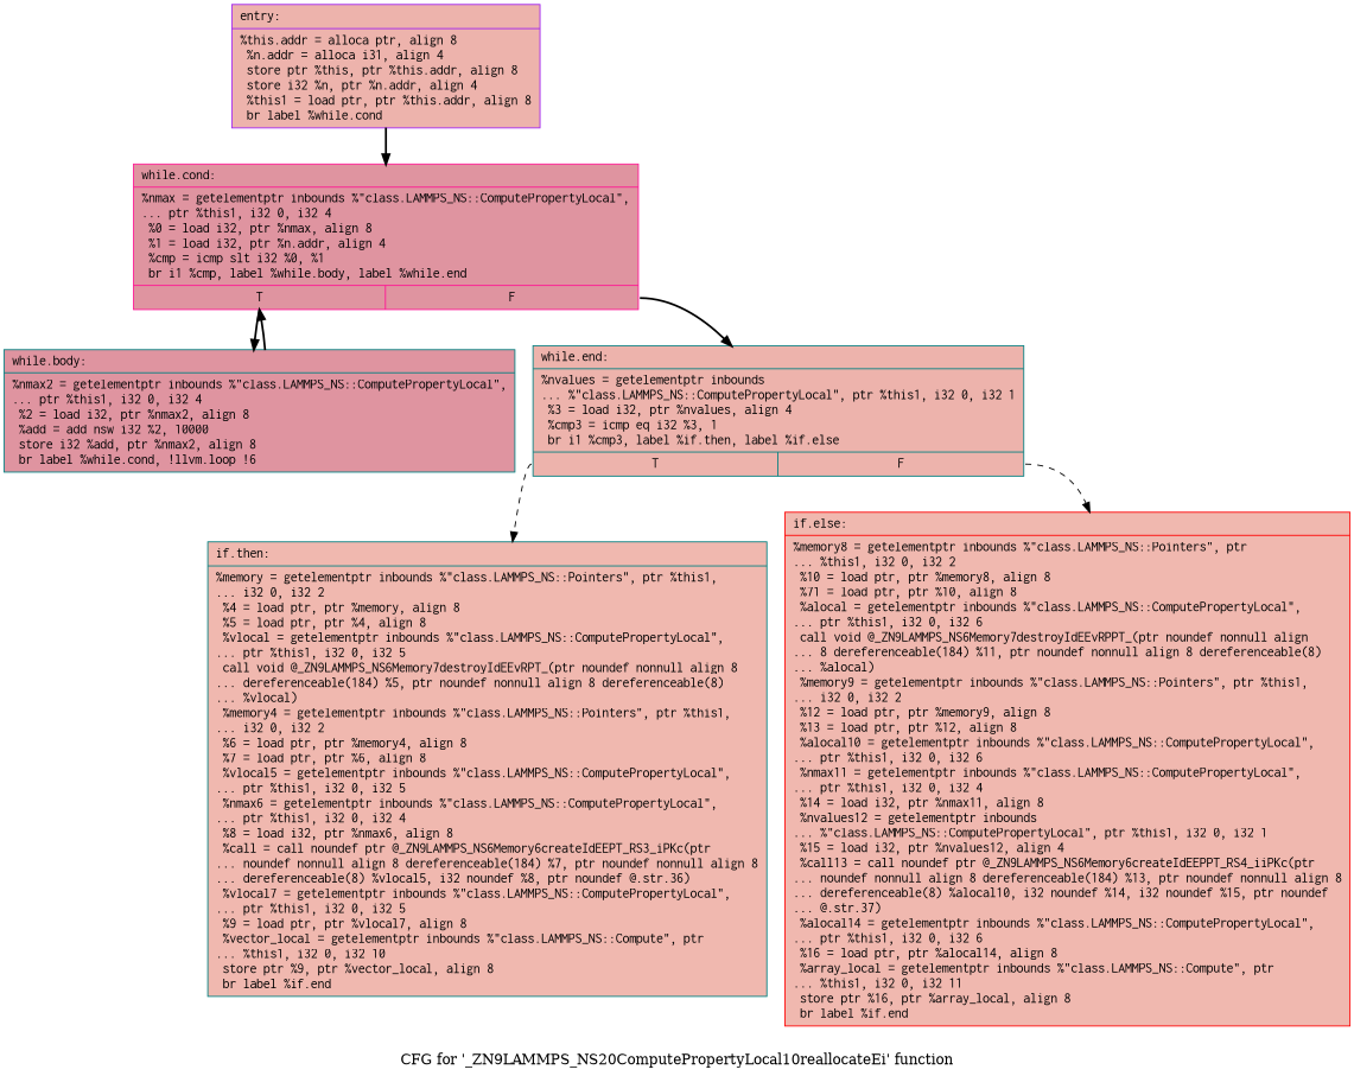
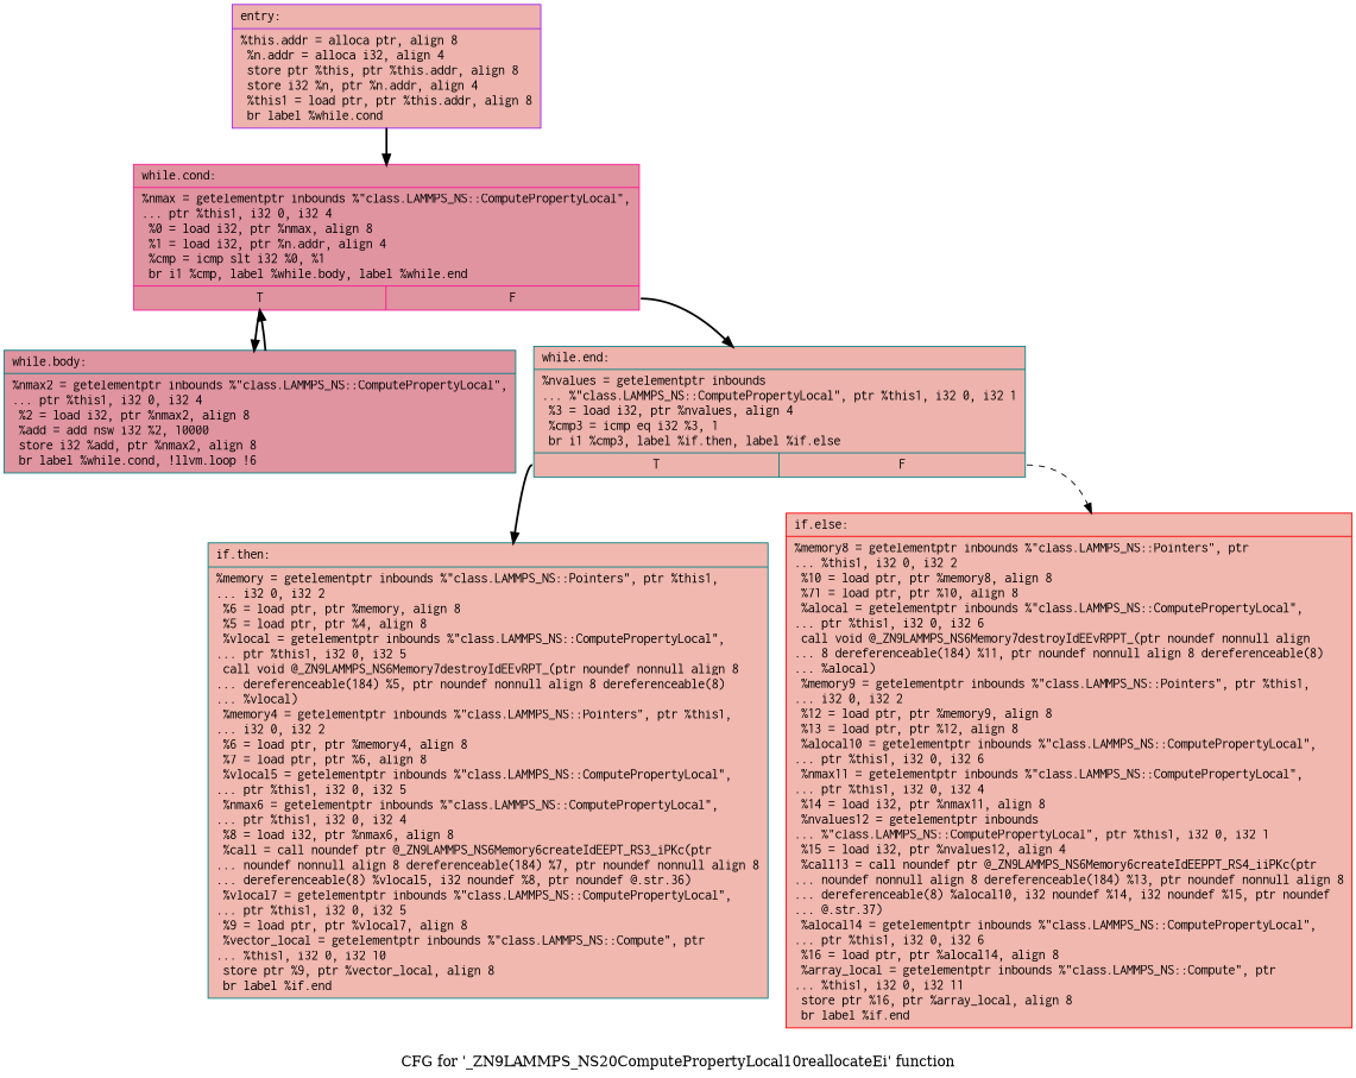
  digraph {
    label="CFG for '_ZN9LAMMPS_NS20ComputePropertyLocal10reallocateEi' function"
    node [color=teal fillcolor="#d6524470" fontname=Courier shape=record style=filled]
    edge [style=bold]
-   n1 [color=purple label="{entry:\l|  %this.addr = alloca ptr, align 8\l  %n.addr = alloca i31, align 4\l  store ptr %this, ptr %this.addr, align 8\l  store i32 %n, ptr %n.addr, align 4\l  %this1 = load ptr, ptr %this.addr, align 8\l  br label %while.cond\l}"]
+   n1 [color=purple label="{entry:\l|  %this.addr = alloca ptr, align 8\l  %n.addr = alloca i32, align 4\l  store ptr %this, ptr %this.addr, align 8\l  store i32 %n, ptr %n.addr, align 4\l  %this1 = load ptr, ptr %this.addr, align 8\l  br label %while.cond\l}"]
    n2 [color=deeppink fillcolor="#b70d2870" label="{while.cond:\l|  %nmax = getelementptr inbounds %\"class.LAMMPS_NS::ComputePropertyLocal\",\l... ptr %this1, i32 0, i32 4\l  %0 = load i32, ptr %nmax, align 8\l  %1 = load i32, ptr %n.addr, align 4\l  %cmp = icmp slt i32 %0, %1\l  br i1 %cmp, label %while.body, label %while.end\l|{<s0>T|<s1>F}}"]
    n3 [fillcolor="#b70d2870" label="{while.body:\l|  %nmax2 = getelementptr inbounds %\"class.LAMMPS_NS::ComputePropertyLocal\",\l... ptr %this1, i32 0, i32 4\l  %2 = load i32, ptr %nmax2, align 8\l  %add = add nsw i32 %2, 10000\l  store i32 %add, ptr %nmax2, align 8\l  br label %while.cond, !llvm.loop !6\l}"]
    n4 [label="{while.end:\l|  %nvalues = getelementptr inbounds\l... %\"class.LAMMPS_NS::ComputePropertyLocal\", ptr %this1, i32 0, i32 1\l  %3 = load i32, ptr %nvalues, align 4\l  %cmp3 = icmp eq i32 %3, 1\l  br i1 %cmp3, label %if.then, label %if.else\l|{<s0>T|<s1>F}}"]
-   n5 [fillcolor="#dc5d4a70" label="{if.then:\l|  %memory = getelementptr inbounds %\"class.LAMMPS_NS::Pointers\", ptr %this1,\l... i32 0, i32 2\l  %4 = load ptr, ptr %memory, align 8\l  %5 = load ptr, ptr %4, align 8\l  %vlocal = getelementptr inbounds %\"class.LAMMPS_NS::ComputePropertyLocal\",\l... ptr %this1, i32 0, i32 5\l  call void @_ZN9LAMMPS_NS6Memory7destroyIdEEvRPT_(ptr noundef nonnull align 8\l... dereferenceable(184) %5, ptr noundef nonnull align 8 dereferenceable(8)\l... %vlocal)\l  %memory4 = getelementptr inbounds %\"class.LAMMPS_NS::Pointers\", ptr %this1,\l... i32 0, i32 2\l  %6 = load ptr, ptr %memory4, align 8\l  %7 = load ptr, ptr %6, align 8\l  %vlocal5 = getelementptr inbounds %\"class.LAMMPS_NS::ComputePropertyLocal\",\l... ptr %this1, i32 0, i32 5\l  %nmax6 = getelementptr inbounds %\"class.LAMMPS_NS::ComputePropertyLocal\",\l... ptr %this1, i32 0, i32 4\l  %8 = load i32, ptr %nmax6, align 8\l  %call = call noundef ptr @_ZN9LAMMPS_NS6Memory6createIdEEPT_RS3_iPKc(ptr\l... noundef nonnull align 8 dereferenceable(184) %7, ptr noundef nonnull align 8\l... dereferenceable(8) %vlocal5, i32 noundef %8, ptr noundef @.str.36)\l  %vlocal7 = getelementptr inbounds %\"class.LAMMPS_NS::ComputePropertyLocal\",\l... ptr %this1, i32 0, i32 5\l  %9 = load ptr, ptr %vlocal7, align 8\l  %vector_local = getelementptr inbounds %\"class.LAMMPS_NS::Compute\", ptr\l... %this1, i32 0, i32 10\l  store ptr %9, ptr %vector_local, align 8\l  br label %if.end\l}"]
+   n5 [fillcolor="#dc5d4a70" label="{if.then:\l|  %memory = getelementptr inbounds %\"class.LAMMPS_NS::Pointers\", ptr %this1,\l... i32 0, i32 2\l  %6 = load ptr, ptr %memory, align 8\l  %5 = load ptr, ptr %4, align 8\l  %vlocal = getelementptr inbounds %\"class.LAMMPS_NS::ComputePropertyLocal\",\l... ptr %this1, i32 0, i32 5\l  call void @_ZN9LAMMPS_NS6Memory7destroyIdEEvRPT_(ptr noundef nonnull align 8\l... dereferenceable(184) %5, ptr noundef nonnull align 8 dereferenceable(8)\l... %vlocal)\l  %memory4 = getelementptr inbounds %\"class.LAMMPS_NS::Pointers\", ptr %this1,\l... i32 0, i32 2\l  %6 = load ptr, ptr %memory4, align 8\l  %7 = load ptr, ptr %6, align 8\l  %vlocal5 = getelementptr inbounds %\"class.LAMMPS_NS::ComputePropertyLocal\",\l... ptr %this1, i32 0, i32 5\l  %nmax6 = getelementptr inbounds %\"class.LAMMPS_NS::ComputePropertyLocal\",\l... ptr %this1, i32 0, i32 4\l  %8 = load i32, ptr %nmax6, align 8\l  %call = call noundef ptr @_ZN9LAMMPS_NS6Memory6createIdEEPT_RS3_iPKc(ptr\l... noundef nonnull align 8 dereferenceable(184) %7, ptr noundef nonnull align 8\l... dereferenceable(8) %vlocal5, i32 noundef %8, ptr noundef @.str.36)\l  %vlocal7 = getelementptr inbounds %\"class.LAMMPS_NS::ComputePropertyLocal\",\l... ptr %this1, i32 0, i32 5\l  %9 = load ptr, ptr %vlocal7, align 8\l  %vector_local = getelementptr inbounds %\"class.LAMMPS_NS::Compute\", ptr\l... %this1, i32 0, i32 10\l  store ptr %9, ptr %vector_local, align 8\l  br label %if.end\l}"]
    n6 [color=red fillcolor="#dc5d4a70" label="{if.else:\l|  %memory8 = getelementptr inbounds %\"class.LAMMPS_NS::Pointers\", ptr\l... %this1, i32 0, i32 2\l  %10 = load ptr, ptr %memory8, align 8\l  %71 = load ptr, ptr %10, align 8\l  %alocal = getelementptr inbounds %\"class.LAMMPS_NS::ComputePropertyLocal\",\l... ptr %this1, i32 0, i32 6\l  call void @_ZN9LAMMPS_NS6Memory7destroyIdEEvRPPT_(ptr noundef nonnull align\l... 8 dereferenceable(184) %11, ptr noundef nonnull align 8 dereferenceable(8)\l... %alocal)\l  %memory9 = getelementptr inbounds %\"class.LAMMPS_NS::Pointers\", ptr %this1,\l... i32 0, i32 2\l  %12 = load ptr, ptr %memory9, align 8\l  %13 = load ptr, ptr %12, align 8\l  %alocal10 = getelementptr inbounds %\"class.LAMMPS_NS::ComputePropertyLocal\",\l... ptr %this1, i32 0, i32 6\l  %nmax11 = getelementptr inbounds %\"class.LAMMPS_NS::ComputePropertyLocal\",\l... ptr %this1, i32 0, i32 4\l  %14 = load i32, ptr %nmax11, align 8\l  %nvalues12 = getelementptr inbounds\l... %\"class.LAMMPS_NS::ComputePropertyLocal\", ptr %this1, i32 0, i32 1\l  %15 = load i32, ptr %nvalues12, align 4\l  %call13 = call noundef ptr @_ZN9LAMMPS_NS6Memory6createIdEEPPT_RS4_iiPKc(ptr\l... noundef nonnull align 8 dereferenceable(184) %13, ptr noundef nonnull align 8\l... dereferenceable(8) %alocal10, i32 noundef %14, i32 noundef %15, ptr noundef\l... @.str.37)\l  %alocal14 = getelementptr inbounds %\"class.LAMMPS_NS::ComputePropertyLocal\",\l... ptr %this1, i32 0, i32 6\l  %16 = load ptr, ptr %alocal14, align 8\l  %array_local = getelementptr inbounds %\"class.LAMMPS_NS::Compute\", ptr\l... %this1, i32 0, i32 11\l  store ptr %16, ptr %array_local, align 8\l  br label %if.end\l}"]
    n1 -> n2
    n2 -> n3 [tailport=s0]
    n2 -> n4 [tailport=s1]
    n3 -> n2
-   n4 -> n5 [style=dashed tailport=s0]
+   n4 -> n5 [tailport=s0]
    n4 -> n6 [style=dashed tailport=s1]
  }
